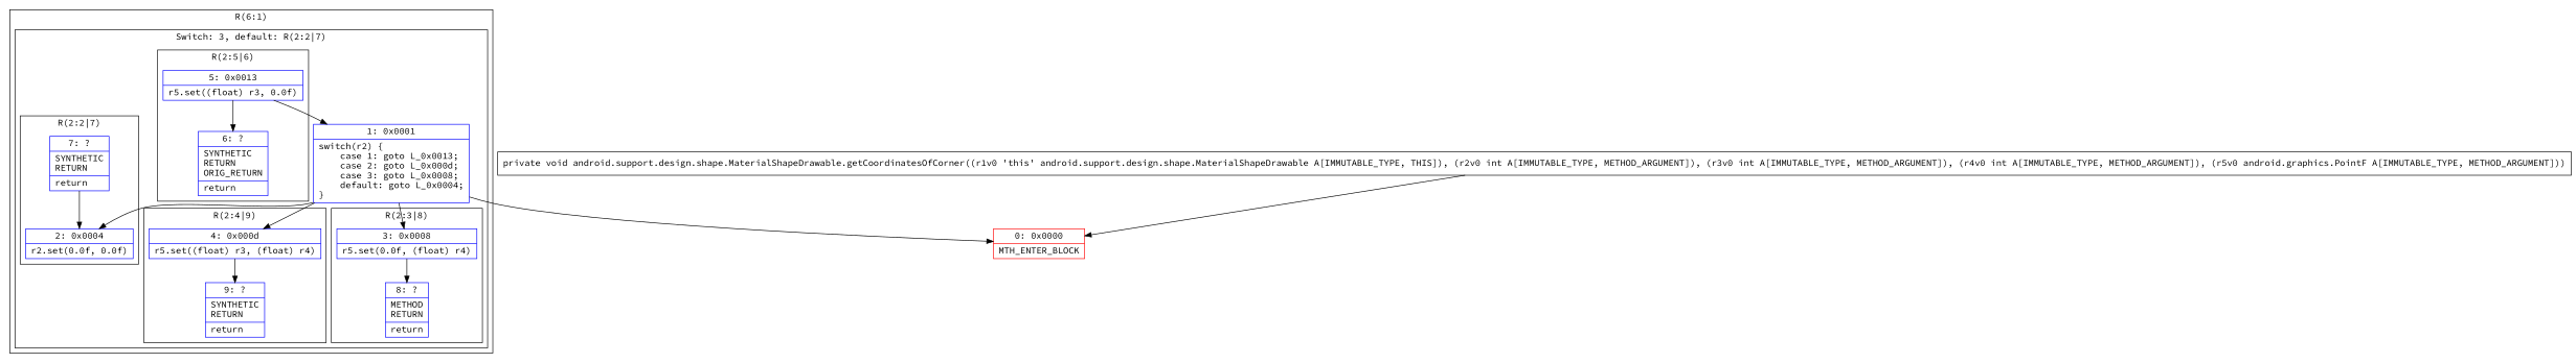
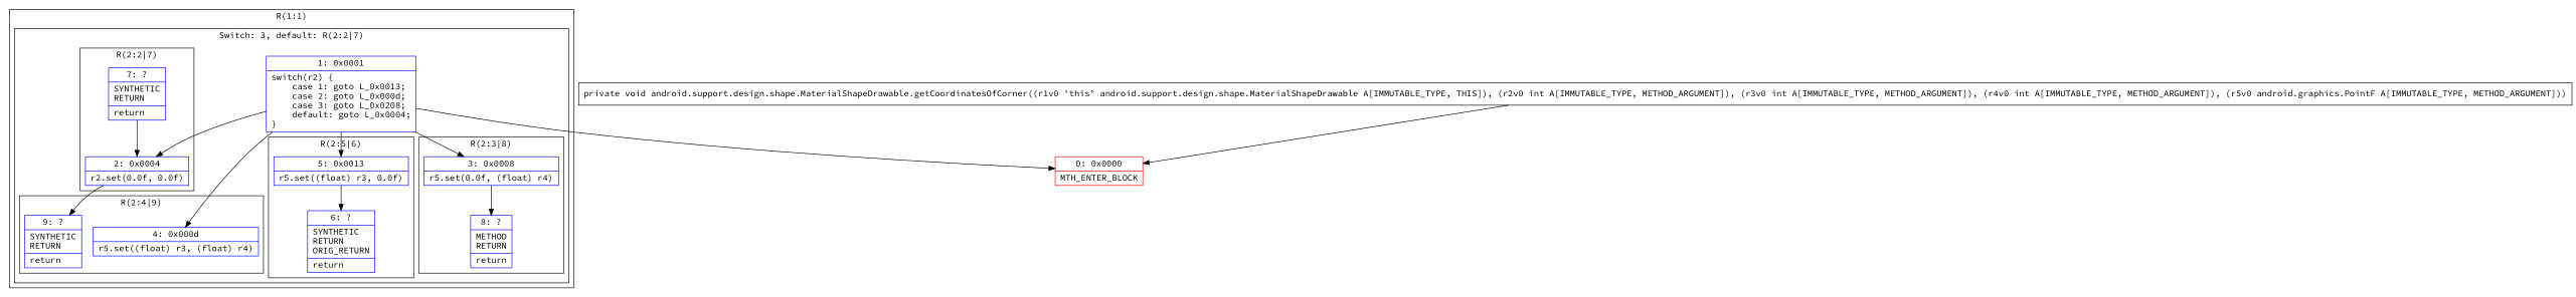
  digraph {
    fontname="Source Code Pro"
    node [color=blue fontname="Source Code Pro" shape=record]
    edge [fontname="Source Code Pro"]
    n1 [label="{5\:\ 0x0013|r5.set((float) r3, 0.0f)\l}"]
    n2 [label="{6\:\ ?|SYNTHETIC\lRETURN\lORIG_RETURN\l|return\l}"]
    n3 [label="{4\:\ 0x000d|r5.set((float) r3, (float) r4)\l}"]
    n4 [label="{9\:\ ?|SYNTHETIC\lRETURN\l|return\l}"]
    n5 [label="{3\:\ 0x0008|r5.set(0.0f, (float) r4)\l}"]
    n6 [label="{8\:\ ?|METHOD\lRETURN\l|return\l}"]
    n7 [label="{2\:\ 0x0004|r2.set(0.0f, 0.0f)\l}"]
    n8 [label="{7\:\ ?|SYNTHETIC\lRETURN\l|return\l}"]
-   n9 [label="{1\:\ 0x0001|switch(r2) \{\l    case 1: goto L_0x0013;\l    case 2: goto L_0x000d;\l    case 3: goto L_0x0008;\l    default: goto L_0x0004;\l\}\l}"]
+   n9 [label="{1\:\ 0x0001|switch(r2) \{\l    case 1: goto L_0x0013;\l    case 2: goto L_0x000d;\l    case 3: goto L_0x0208;\l    default: goto L_0x0004;\l\}\l}"]
    n10 [color=red label="{0\:\ 0x0000|MTH_ENTER_BLOCK\l}"]
    n11 [label="{private void android.support.design.shape.MaterialShapeDrawable.getCoordinatesOfCorner((r1v0 'this' android.support.design.shape.MaterialShapeDrawable A[IMMUTABLE_TYPE, THIS]), (r2v0 int A[IMMUTABLE_TYPE, METHOD_ARGUMENT]), (r3v0 int A[IMMUTABLE_TYPE, METHOD_ARGUMENT]), (r4v0 int A[IMMUTABLE_TYPE, METHOD_ARGUMENT]), (r5v0 android.graphics.PointF A[IMMUTABLE_TYPE, METHOD_ARGUMENT])) }" color=""]
    subgraph cluster_1 {
-     label="R(6:1)"
+     label="R(1:1)"
      subgraph cluster_2 {
        label="Switch: 3, default: R(2:2|7)"
        n9
        subgraph cluster_3 {
          label="R(2:5|6)"
          n1
          n2
        }
        subgraph cluster_4 {
          label="R(2:4|9)"
          n3
          n4
        }
        subgraph cluster_5 {
          label="R(2:3|8)"
          n5
          n6
        }
        subgraph cluster_6 {
          label="R(2:2|7)"
          n7
          n8
        }
      }
    }
    n1 -> n2
-   n3 -> n4
+   n7 -> n4
    n5 -> n6
    n8 -> n7
-   n1 -> n9
+   n9 -> n1
    n9 -> n3
    n9 -> n5
    n9 -> n7
    n9 -> n10
    n11 -> n10
  }
